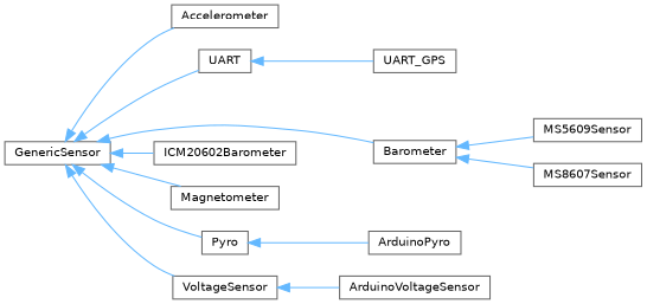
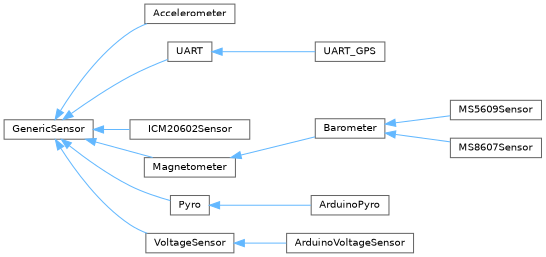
  digraph {
    rankdir=LR
    node [color=grey40 fillcolor=white fontname=Helvetica fontsize=10 shape=box style=filled]
    edge [color=steelblue1 dir=back fontname=Helvetica fontsize=10 labelfontname=Helvetica labelfontsize=10 style=solid]
    n1 [height=0.2 label=GenericSensor width=0.4]
    n2 [height=0.2 label=Accelerometer width=0.4]
    n3 [height=0.2 label=Barometer width=0.4]
    n4 [height=0.2 label=UART width=0.4]
-   n5 [height=0.2 label=ICM20602Barometer width=0.4]
+   n5 [height=0.2 label=ICM20602Sensor width=0.4]
    n6 [height=0.2 label=Magnetometer width=0.4]
    n7 [height=0.2 label=Pyro width=0.4]
    n8 [height=0.2 label=VoltageSensor width=0.4]
    n9 [height=0.2 label=MS5609Sensor width=0.4]
    n10 [height=0.2 label=MS8607Sensor width=0.4]
    n11 [height=0.2 label=UART_GPS width=0.4]
    n12 [height=0.2 label=ArduinoPyro width=0.4]
    n13 [height=0.2 label=ArduinoVoltageSensor width=0.4]
    n1 -> n2
-   n1 -> n3
+   n6 -> n3
    n1 -> n4
    n1 -> n5
    n1 -> n6
    n1 -> n7
    n1 -> n8
    n3 -> n9
    n3 -> n10
    n4 -> n11
    n7 -> n12
    n8 -> n13
  }
